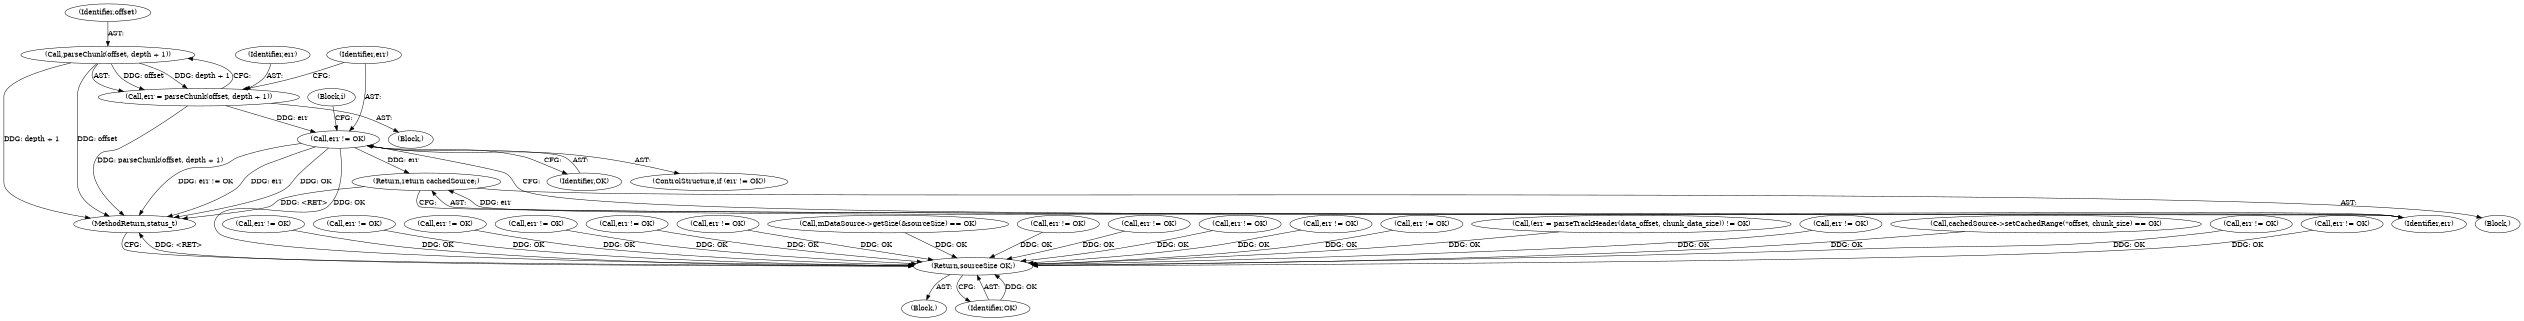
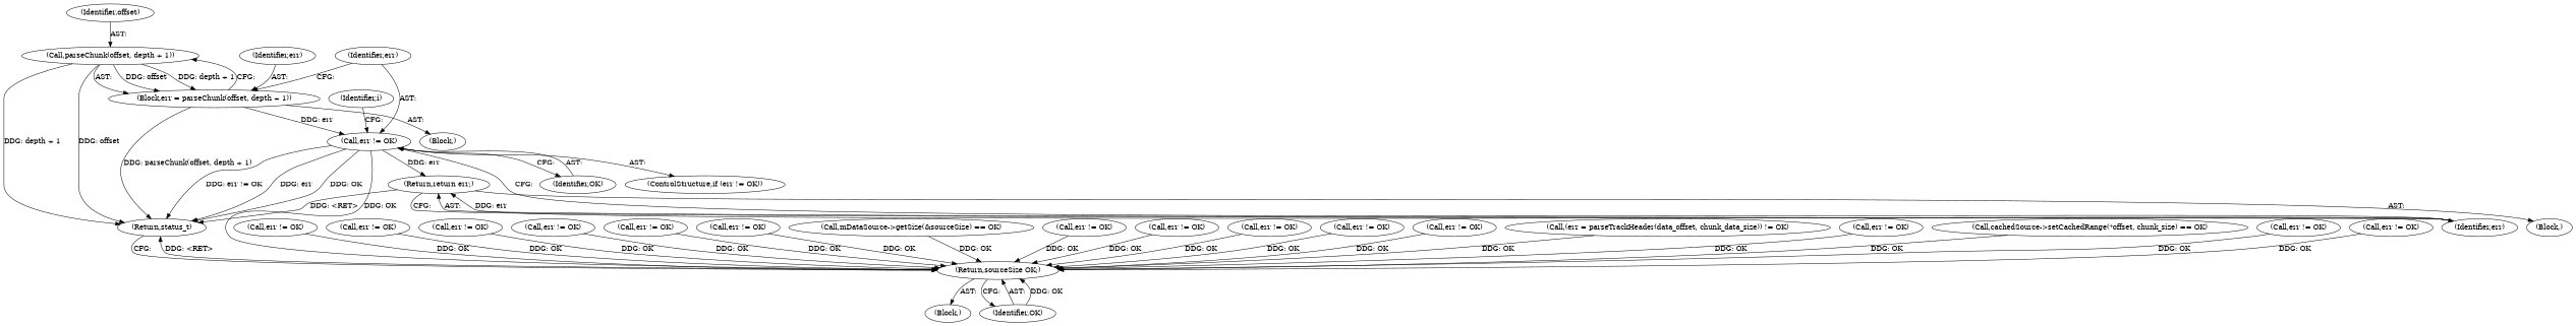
  digraph {
    n1 [label="(Call,parseChunk(offset, depth + 1))"]
-   n2 [label="(Call,err = parseChunk(offset, depth + 1))"]
-   n3 [label="(MethodReturn,status_t)"]
+   n2 [label="(Block,err = parseChunk(offset, depth + 1))"]
+   n3 [label="(Return,status_t)"]
    n4 [label="(Call,err != OK)"]
    n5 [label="(Block,)"]
    n6 [label="(Return,sourceSize OK;)"]
-   n7 [label="(Return,return cachedSource;)"]
+   n7 [label="(Return,return err;)"]
    n8 [label="(Identifier,OK)"]
    n9 [label="(ControlStructure,if (err != OK))"]
    n10 [label="(Identifier,err)"]
    n11 [label="(Block,)"]
    n12 [label="(Block,)"]
    n13 [label="(Identifier,OK)"]
    n14 [label="(Call,err != OK)"]
    n15 [label="(Call,err != OK)"]
    n16 [label="(Call,err != OK)"]
    n17 [label="(Call,err != OK)"]
-   n18 [label="(Block,i)"]
+   n18 [label="(Identifier,i)"]
    n19 [label="(Call,err != OK)"]
    n20 [label="(Call,err != OK)"]
    n21 [label="(Call,mDataSource->getSize(&sourceSize) == OK)"]
    n22 [label="(Identifier,err)"]
    n23 [label="(Call,err != OK)"]
    n24 [label="(Call,err != OK)"]
    n25 [label="(Call,err != OK)"]
    n26 [label="(Call,err != OK)"]
    n27 [label="(Call,err != OK)"]
    n28 [label="(Call,(err = parseTrackHeader(data_offset, chunk_data_size)) != OK)"]
    n29 [label="(Call,err != OK)"]
    n30 [label="(Identifier,err)"]
    n31 [label="(Call,cachedSource->setCachedRange(*offset, chunk_size) == OK)"]
    n32 [label="(Call,err != OK)"]
    n33 [label="(Identifier,offset)"]
    n34 [label="(Call,err != OK)"]
    n1 -> n2 [label="AST: "]
    n1 -> n2 [label="DDG: offset"]
    n1 -> n2 [label="DDG: depth + 1"]
    n1 -> n3 [label="DDG: depth + 1"]
    n1 -> n3 [label="DDG: offset"]
    n2 -> n1 [label="CFG: "]
    n2 -> n3 [label="DDG: parseChunk(offset, depth + 1)"]
    n2 -> n4 [label="DDG: err"]
    n2 -> n5 [label="AST: "]
    n3 -> n6 [label="CFG: "]
    n4 -> n3 [label="DDG: err != OK"]
    n4 -> n3 [label="DDG: err"]
    n4 -> n3 [label="DDG: OK"]
    n4 -> n6 [label="DDG: OK"]
    n4 -> n7 [label="DDG: err"]
    n4 -> n8 [label="CFG: "]
    n4 -> n9 [label="AST: "]
    n6 -> n3 [label="DDG: <RET>"]
    n6 -> n12 [label="AST: "]
    n6 -> n13 [label="CFG: "]
    n7 -> n3 [label="DDG: <RET>"]
    n7 -> n10 [label="CFG: "]
    n7 -> n11 [label="AST: "]
    n8 -> n4 [label="AST: "]
    n10 -> n4 [label="CFG: "]
    n10 -> n7 [label="AST: "]
    n10 -> n7 [label="DDG: err"]
    n13 -> n6 [label="AST: "]
    n13 -> n6 [label="DDG: OK"]
    n14 -> n6 [label="DDG: OK"]
    n15 -> n6 [label="DDG: OK"]
    n16 -> n6 [label="DDG: OK"]
    n17 -> n6 [label="DDG: OK"]
    n18 -> n4 [label="CFG: "]
    n19 -> n6 [label="DDG: OK"]
    n20 -> n6 [label="DDG: OK"]
    n21 -> n6 [label="DDG: OK"]
    n22 -> n2 [label="AST: "]
    n23 -> n6 [label="DDG: OK"]
    n24 -> n6 [label="DDG: OK"]
    n25 -> n6 [label="DDG: OK"]
    n26 -> n6 [label="DDG: OK"]
    n27 -> n6 [label="DDG: OK"]
    n28 -> n6 [label="DDG: OK"]
    n29 -> n6 [label="DDG: OK"]
    n30 -> n2 [label="CFG: "]
    n30 -> n4 [label="AST: "]
    n31 -> n6 [label="DDG: OK"]
    n32 -> n6 [label="DDG: OK"]
    n33 -> n1 [label="AST: "]
    n34 -> n6 [label="DDG: OK"]
  }
